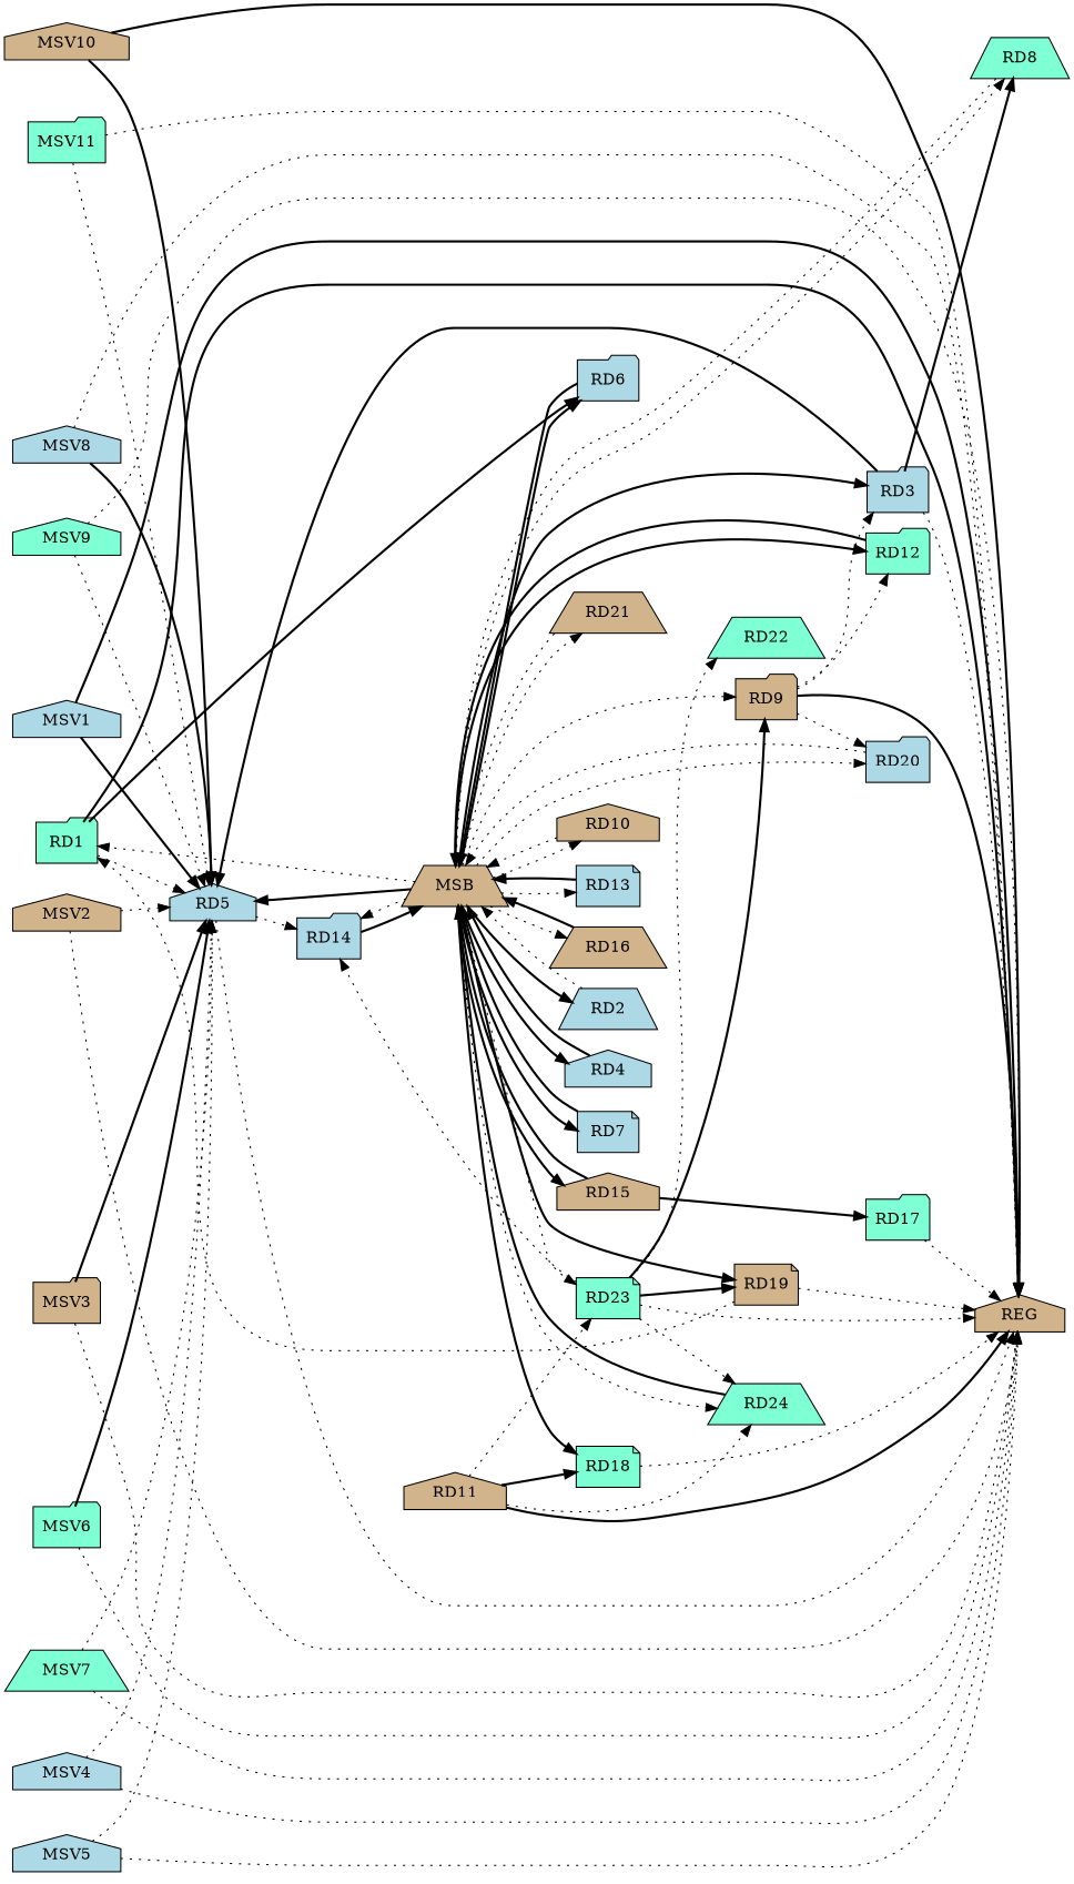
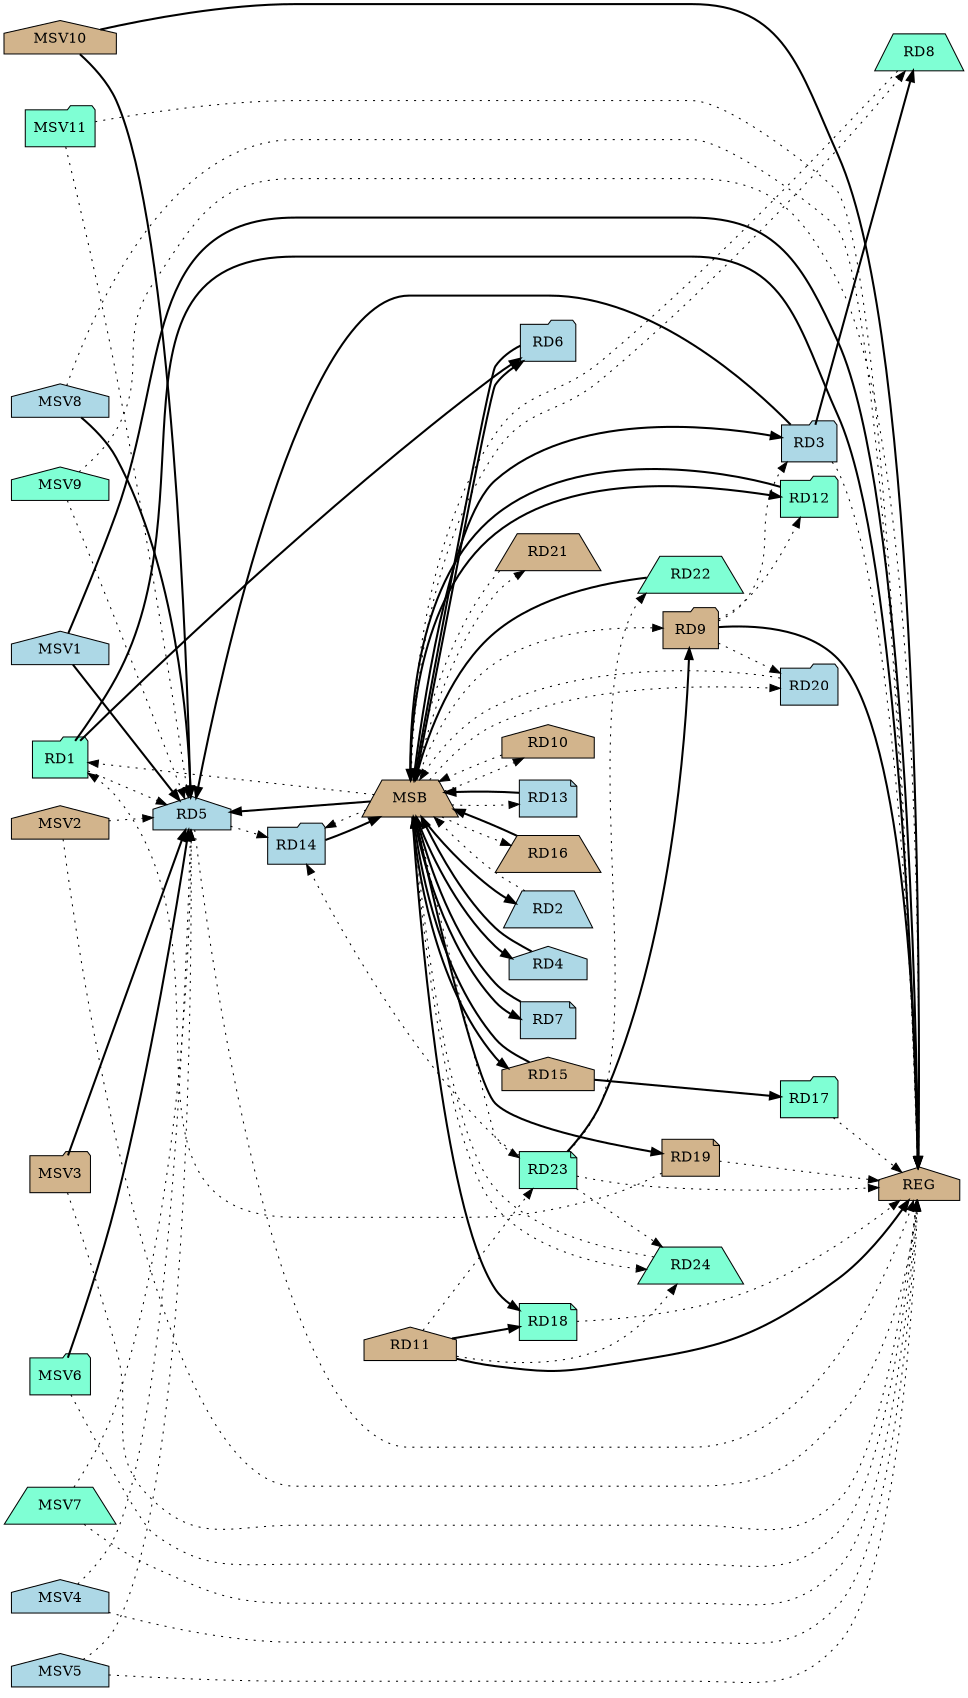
  strict digraph {
    rankdir=LR
    node [fillcolor=lightblue shape=house style=filled]
    edge [style=dotted]
    n1 [fillcolor=aquamarine label=RD1 shape=folder]
    n2 [label=RD5]
    n3 [label=RD6 shape=folder]
    n4 [fillcolor=tan label=REG]
    n5 [label=RD14 shape=folder]
    n6 [fillcolor=tan label=MSB shape=trapezium]
    n7 [label=RD2 shape=trapezium]
    n8 [label=RD3 shape=folder]
    n9 [fillcolor=aquamarine label=RD8 shape=trapezium]
    n10 [label=RD4]
    n11 [label=RD7 shape=note]
    n12 [fillcolor=tan label=RD9 shape=folder]
    n13 [fillcolor=aquamarine label=RD12 shape=folder]
    n14 [label=RD20 shape=folder]
    n15 [fillcolor=tan label=RD10]
    n16 [fillcolor=aquamarine label=RD18 shape=note]
    n17 [fillcolor=aquamarine label=RD23 shape=note]
    n18 [fillcolor=aquamarine label=RD24 shape=trapezium]
    n19 [label=RD13 shape=note]
    n20 [fillcolor=tan label=RD15]
    n21 [fillcolor=tan label=RD16 shape=trapezium]
    n22 [fillcolor=tan label=RD19 shape=note]
    n23 [fillcolor=tan label=RD21 shape=trapezium]
    n24 [fillcolor=tan label=RD11]
    n25 [fillcolor=aquamarine label=RD22 shape=trapezium]
    n26 [fillcolor=aquamarine label=RD17 shape=folder]
    n27 [label=MSV1]
    n28 [fillcolor=tan label=MSV2]
    n29 [fillcolor=tan label=MSV3 shape=folder]
    n30 [label=MSV4]
    n31 [label=MSV5]
    n32 [fillcolor=aquamarine label=MSV6 shape=folder]
    n33 [fillcolor=aquamarine label=MSV7 shape=trapezium]
    n34 [label=MSV8]
    n35 [fillcolor=aquamarine label=MSV9]
    n36 [fillcolor=tan label=MSV10]
    n37 [fillcolor=aquamarine label=MSV11 shape=folder]
    n1 -> n2
    n1 -> n3 [style=bold]
    n1 -> n4 [style=bold]
    n2 -> n4
    n2 -> n5
    n3 -> n6 [style=bold]
    n5 -> n6 [style=bold]
    n6 -> n1
    n6 -> n2 [style=bold]
    n6 -> n3 [style=bold]
    n6 -> n5
    n6 -> n7 [style=bold]
    n6 -> n8 [style=bold]
    n6 -> n9
    n6 -> n10 [style=bold]
    n6 -> n11 [style=bold]
    n6 -> n12
    n6 -> n13 [style=bold]
    n6 -> n14
    n6 -> n15
    n6 -> n16 [style=bold]
    n6 -> n17
    n6 -> n18
    n6 -> n19
    n6 -> n20 [style=bold]
    n6 -> n21
    n6 -> n22 [style=bold]
    n6 -> n23
    n7 -> n6
    n8 -> n2 [style=bold]
    n8 -> n4
    n8 -> n9 [style=bold]
    n9 -> n6
    n10 -> n6 [style=bold]
    n11 -> n6 [style=bold]
    n12 -> n4 [style=bold]
    n12 -> n8
    n12 -> n13
    n12 -> n14
    n13 -> n6 [style=bold]
    n14 -> n6
    n15 -> n6
    n16 -> n4
    n17 -> n4
    n17 -> n5
    n17 -> n12 [style=bold]
    n17 -> n18
-   n17 -> n22 [style=bold]
    n17 -> n25
-   n18 -> n6 [style=bold]
+   n18 -> n6
    n19 -> n6 [style=bold]
    n20 -> n6 [style=bold]
    n20 -> n26 [style=bold]
    n21 -> n6 [style=bold]
    n22 -> n1
    n22 -> n4
    n23 -> n6
    n24 -> n4 [style=bold]
    n24 -> n16 [style=bold]
    n24 -> n17
    n24 -> n18
+   n25 -> n6 [style=bold]
    n26 -> n4
    n27 -> n2 [style=bold]
    n27 -> n4 [style=bold]
    n28 -> n2
    n28 -> n4
    n29 -> n2 [style=bold]
    n29 -> n4
    n30 -> n2
    n30 -> n4
    n31 -> n2
    n31 -> n4
    n32 -> n2 [style=bold]
    n32 -> n4
    n33 -> n2
    n33 -> n4
    n34 -> n2 [style=bold]
    n34 -> n4
    n35 -> n2
    n35 -> n4
    n36 -> n2 [style=bold]
    n36 -> n4 [style=bold]
    n37 -> n2
    n37 -> n4
  }
